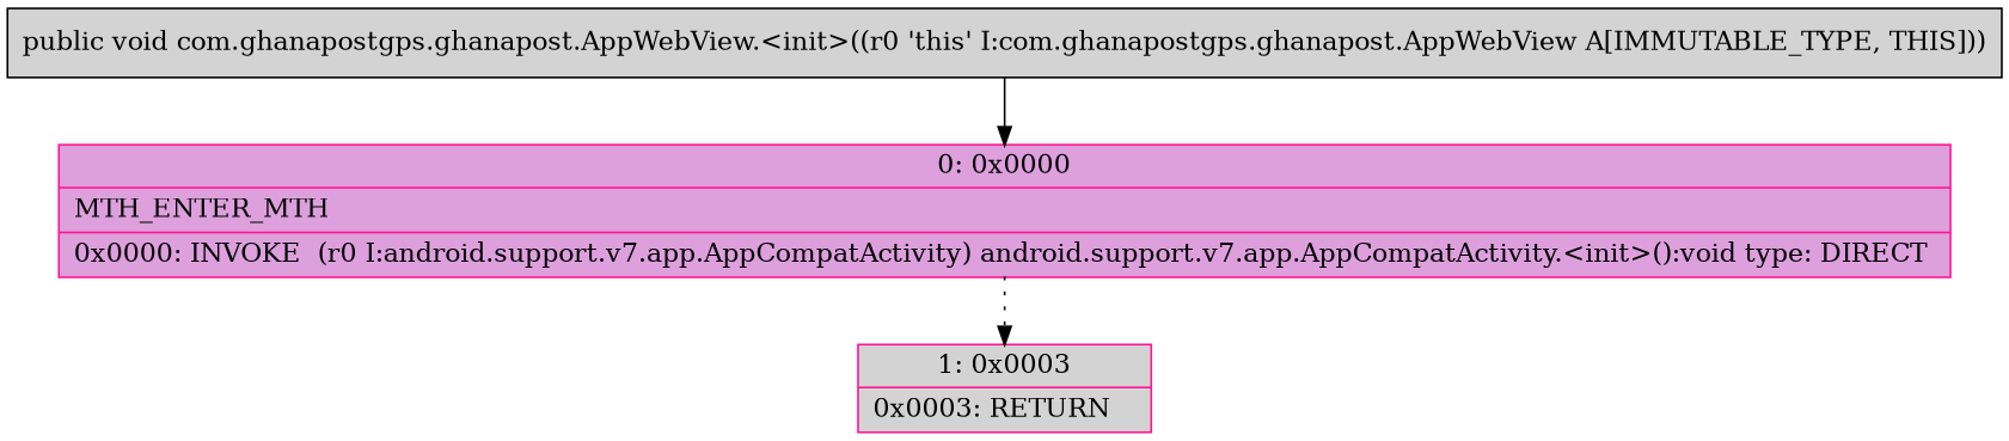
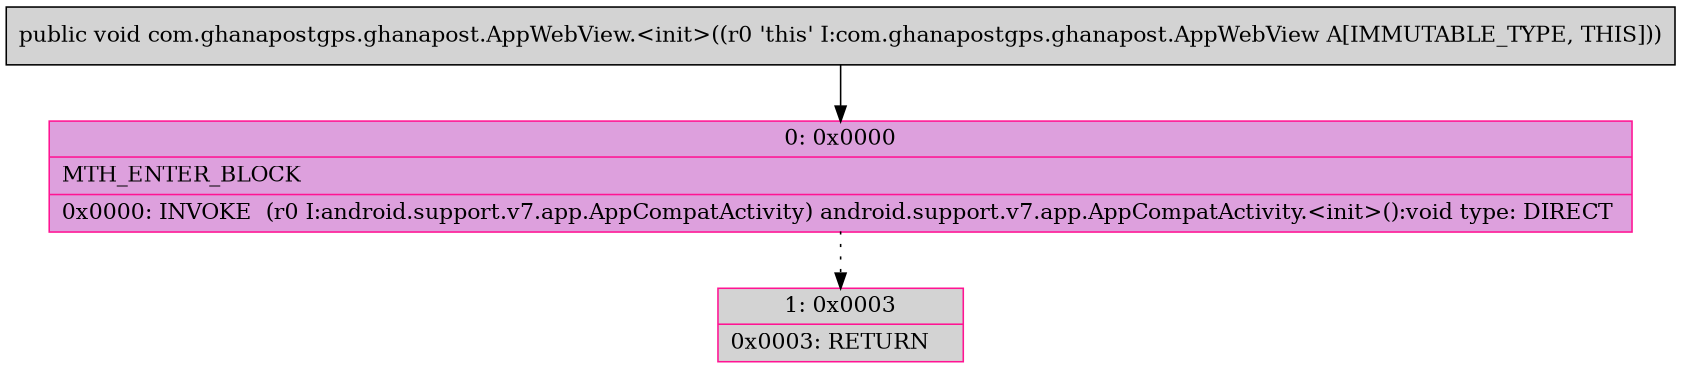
  digraph {
    node [shape=record style=filled fillcolor=lightgrey color=deeppink]
-   n1 [label="{0\:\ 0x0000|MTH_ENTER_MTH\l|0x0000: INVOKE  (r0 I:android.support.v7.app.AppCompatActivity) android.support.v7.app.AppCompatActivity.\<init\>():void type: DIRECT \l}" fillcolor=plum]
+   n1 [label="{0\:\ 0x0000|MTH_ENTER_BLOCK\l|0x0000: INVOKE  (r0 I:android.support.v7.app.AppCompatActivity) android.support.v7.app.AppCompatActivity.\<init\>():void type: DIRECT \l}" fillcolor=plum]
    n2 [label="{1\:\ 0x0003|0x0003: RETURN   \l}"]
    n3 [label="{public void com.ghanapostgps.ghanapost.AppWebView.\<init\>((r0 'this' I:com.ghanapostgps.ghanapost.AppWebView A[IMMUTABLE_TYPE, THIS])) }" color=black]
    n1 -> n2 [style=dotted]
    n3 -> n1 [style=solid]
  }
